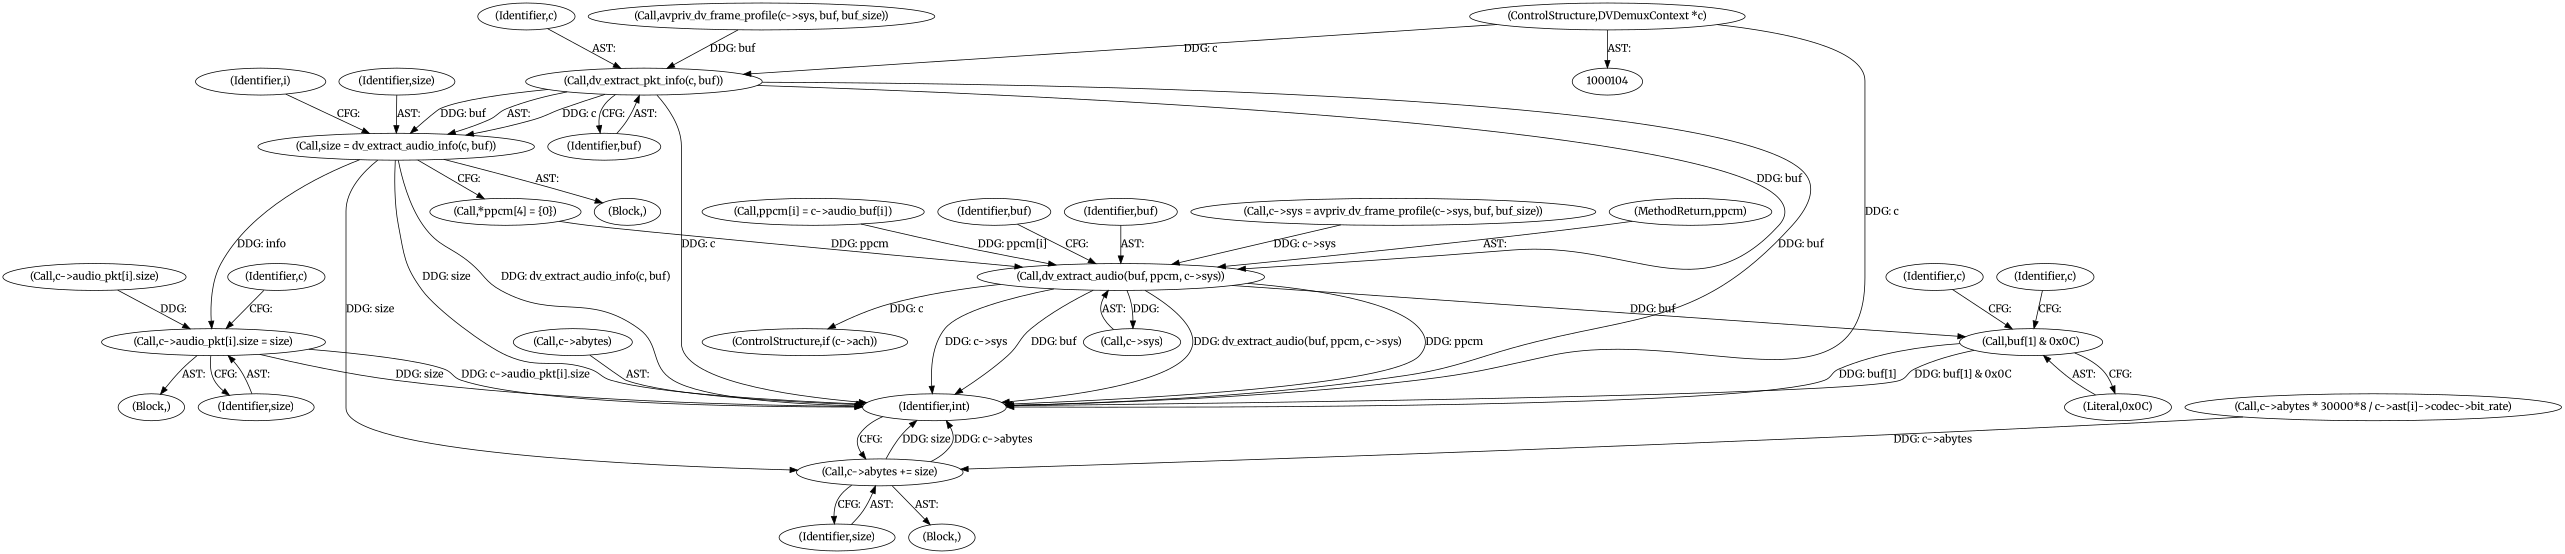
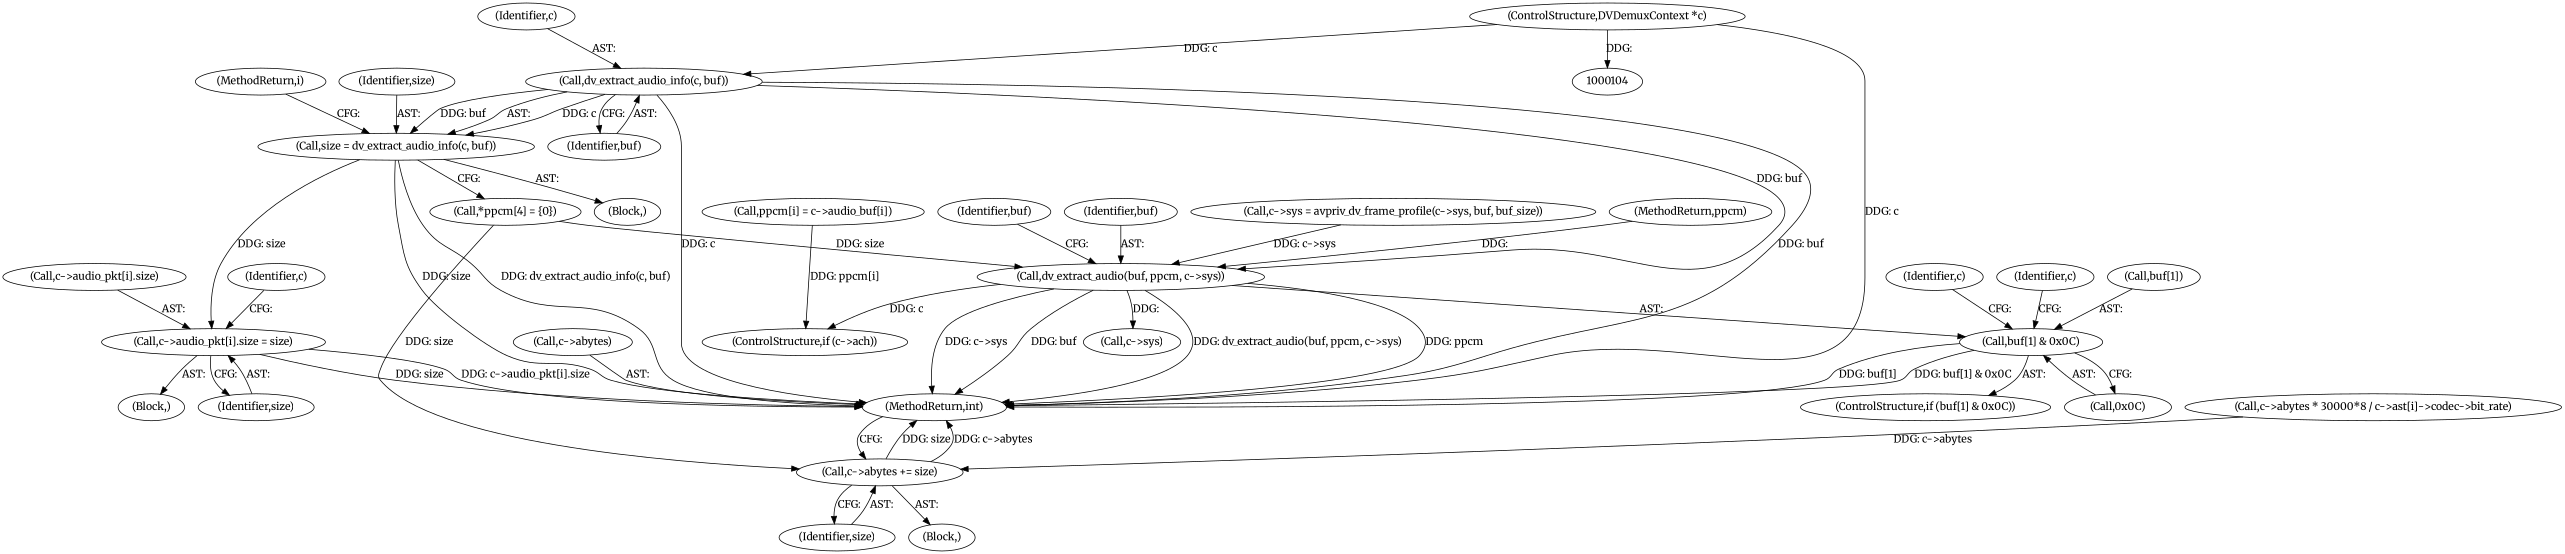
  digraph {
    fontname=Merriweather
    node [fontname=Merriweather]
    edge [fontname=Merriweather]
    n1 [label="(ControlStructure,DVDemuxContext *c)"]
-   n2 [label="(Call,dv_extract_pkt_info(c, buf))"]
-   n3 [label="(Identifier,int)"]
+   n2 [label="(Call,dv_extract_audio_info(c, buf))"]
+   n3 [label="(MethodReturn,int)"]
    1000104
    n5 [label="(Call,size = dv_extract_audio_info(c, buf))"]
    n6 [label="(Call,dv_extract_audio(buf, ppcm, c->sys))"]
    n7 [label="(Identifier,buf)"]
    n8 [label="(Call,c->abytes += size)"]
    n9 [label="(Call,c->audio_pkt[i].size = size)"]
    n10 [label="(Block,)"]
    n11 [label="(Call,*ppcm[4] = {0})"]
    n12 [label="(Call,buf[1] & 0x0C)"]
    n13 [label="(ControlStructure,if (c->ach))"]
    n14 [label="(Call,c->sys)"]
-   n15 [label="(Literal,0x0C)"]
+   n15 [label="(Call,0x0C)"]
+   n16 [label="(ControlStructure,if (buf[1] & 0x0C))"]
    n17 [label="(Block,)"]
    n18 [label="(Identifier,size)"]
    n19 [label="(Identifier,size)"]
    n20 [label="(Block,)"]
    n21 [label="(Call,c->audio_pkt[i].size)"]
    n22 [label="(Identifier,c)"]
    n23 [label="(Identifier,buf)"]
    n24 [label="(Identifier,buf)"]
    n25 [label="(Identifier,c)"]
    n26 [label="(Call,c->sys = avpriv_dv_frame_profile(c->sys, buf, buf_size))"]
    n27 [label="(Identifier,size)"]
    n28 [label="(Identifier,c)"]
-   n29 [label="(Call,avpriv_dv_frame_profile(c->sys, buf, buf_size))"]
-   n30 [label="(Identifier,i)"]
+   n30 [label="(MethodReturn,i)"]
+   n31 [label="(Call,buf[1])"]
    n32 [label="(MethodReturn,ppcm)"]
    n33 [label="(Call,ppcm[i] = c->audio_buf[i])"]
    n34 [label="(Call,c->abytes * 30000*8 / c->ast[i]->codec->bit_rate)"]
    n35 [label="(Call,c->abytes)"]
    n36 [label="(Identifier,c)"]
    n1 -> n2 [label="DDG: c"]
    n1 -> n3 [label="DDG: c"]
-   n1 -> 1000104 [label="AST: "]
+   n1 -> 1000104 [label="DDG: "]
    n2 -> n3 [label="DDG: c"]
    n2 -> n3 [label="DDG: buf"]
    n2 -> n5 [label="AST: "]
    n2 -> n5 [label="DDG: c"]
    n2 -> n5 [label="DDG: buf"]
    n2 -> n6 [label="DDG: buf"]
    n2 -> n7 [label="CFG: "]
    n3 -> n8 [label="CFG: "]
    n5 -> n3 [label="DDG: size"]
    n5 -> n3 [label="DDG: dv_extract_audio_info(c, buf)"]
-   n5 -> n8 [label="DDG: size"]
-   n5 -> n9 [label="DDG: info"]
+   n11 -> n8 [label="DDG: size"]
+   n5 -> n9 [label="DDG: size"]
    n5 -> n10 [label="AST: "]
    n5 -> n11 [label="CFG: "]
    n6 -> n3 [label="DDG: ppcm"]
    n6 -> n3 [label="DDG: c->sys"]
    n6 -> n3 [label="DDG: buf"]
    n6 -> n3 [label="DDG: dv_extract_audio(buf, ppcm, c->sys)"]
-   n6 -> n12 [label="DDG: buf"]
+   n6 -> n12 [label="AST: "]
    n6 -> n13 [label="DDG: c"]
    n6 -> n14 [label="DDG: "]
    n7 -> n2 [label="AST: "]
    n8 -> n3 [label="DDG: size"]
    n8 -> n3 [label="DDG: c->abytes"]
    n8 -> n19 [label="CFG: "]
    n8 -> n20 [label="AST: "]
    n9 -> n3 [label="DDG: size"]
    n9 -> n3 [label="DDG: c->audio_pkt[i].size"]
    n9 -> n17 [label="AST: "]
    n9 -> n18 [label="CFG: "]
-   n11 -> n6 [label="DDG: ppcm"]
+   n11 -> n6 [label="DDG: size"]
    n12 -> n3 [label="DDG: buf[1] & 0x0C"]
    n12 -> n3 [label="DDG: buf[1]"]
    n12 -> n15 [label="CFG: "]
-   n14 -> n6 [label="AST: "]
+   n12 -> n16 [label="AST: "]
    n15 -> n12 [label="AST: "]
    n18 -> n9 [label="AST: "]
    n19 -> n8 [label="AST: "]
-   n21 -> n9 [label="DDG: "]
+   n21 -> n9 [label="AST: "]
    n22 -> n12 [label="CFG: "]
    n23 -> n6 [label="CFG: "]
    n24 -> n6 [label="AST: "]
    n25 -> n12 [label="CFG: "]
    n26 -> n6 [label="DDG: c->sys"]
    n27 -> n5 [label="AST: "]
    n28 -> n9 [label="CFG: "]
-   n29 -> n2 [label="DDG: buf"]
    n30 -> n5 [label="CFG: "]
-   n32 -> n6 [label="AST: "]
-   n33 -> n6 [label="DDG: ppcm[i]"]
+   n31 -> n12 [label="AST: "]
+   n32 -> n6 [label="DDG: "]
+   n33 -> n13 [label="DDG: ppcm[i]"]
    n34 -> n8 [label="DDG: c->abytes"]
    n35 -> n3 [label="AST: "]
    n36 -> n2 [label="AST: "]
  }
